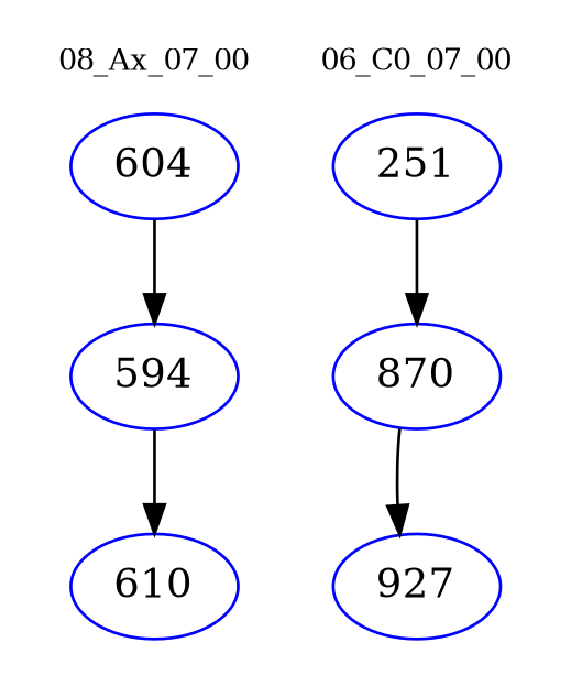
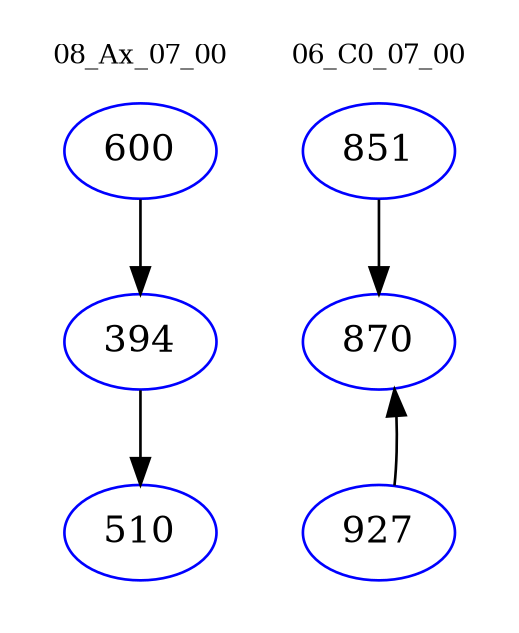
  digraph {
    node [color=blue]
    edge [color=black]
-   n1 [label=604]
-   n2 [label=594]
-   n3 [label=610]
-   n4 [label=251]
+   n1 [label=600]
+   n2 [label=394]
+   n3 [label=510]
+   n4 [label=851]
    n5 [label=870]
    n6 [label=927]
    subgraph cluster_1 {
      color=white
      fontsize=10
      label="08_Ax_07_00"
      n1
      n2
      n3
    }
    subgraph cluster_2 {
      color=white
      fontsize=10
      label="06_C0_07_00"
      n4
      n5
      n6
    }
    n1 -> n2
    n2 -> n3
    n4 -> n5
-   n5 -> n6
+   n6 -> n5
  }
